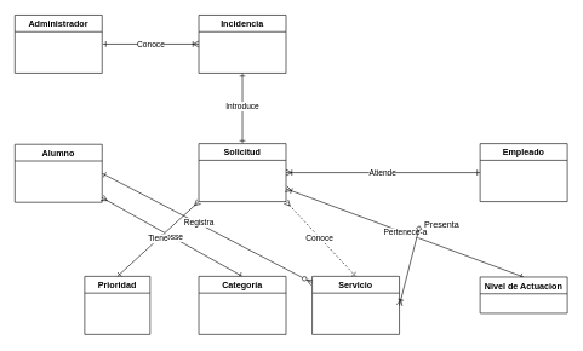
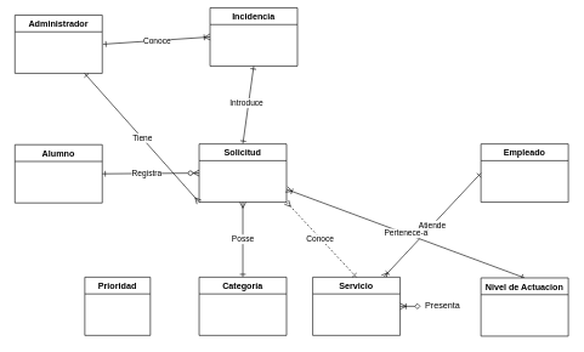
  <mxCell id="0" />
  <mxCell id="1" parent="0" />
  <mxCell id="2" value="Conoce" style="edgeStyle=none;html=1;entryX=0;entryY=0.5;entryDx=0;entryDy=0;endArrow=ERoneToMany;endFill=0;startArrow=ERone;startFill=0;" edge="1" parent="1" target="6"><mxGeometry relative="1" as="geometry"><mxPoint x="141" y="60" as="sourcePoint" /><mxPoint x="263" y="60" as="targetPoint" /></mxGeometry></mxCell>
  <mxCell id="3" value="Administrador" style="swimlane;" vertex="1" parent="1"><mxGeometry x="20" y="20" width="120" height="80" as="geometry" /></mxCell>
- <mxCell id="4" value="Registra" style="edgeStyle=none;sketch=0;html=1;exitX=1;exitY=0.5;exitDx=0;exitDy=0;startArrow=ERone;startFill=0;endArrow=ERzeroToMany;endFill=0;elbow=vertical;" edge="1" parent="1" source="5" target="9"><mxGeometry x="-0.083" y="1" relative="1" as="geometry"><mxPoint as="offset" /></mxGeometry></mxCell>
+ <mxCell id="4" value="Registra" style="edgeStyle=none;sketch=0;html=1;exitX=1;exitY=0.5;exitDx=0;exitDy=0;entryX=0;entryY=0.5;entryDx=0;entryDy=0;startArrow=ERone;startFill=0;endArrow=ERzeroToMany;endFill=0;elbow=vertical;" edge="1" parent="1" source="5" target="18"><mxGeometry x="-0.083" y="1" relative="1" as="geometry"><mxPoint as="offset" /></mxGeometry></mxCell>
  <mxCell id="5" value="Alumno" style="swimlane;" vertex="1" parent="1"><mxGeometry x="20" y="198" width="120" height="80" as="geometry" /></mxCell>
- <mxCell id="6" value="Incidencia" style="swimlane;startSize=23;" vertex="1" parent="1"><mxGeometry x="273" y="20" width="120" height="80" as="geometry" /></mxCell>
- <mxCell id="7" value="Atiende" style="edgeStyle=none;html=1;exitX=0;exitY=0.5;exitDx=0;exitDy=0;endArrow=ERoneToMany;endFill=0;startArrow=ERone;startFill=0;entryX=1;entryY=0.5;entryDx=0;entryDy=0;" edge="1" parent="1" source="8" target="18"><mxGeometry relative="1" as="geometry"><mxPoint x="461" y="237" as="targetPoint" /></mxGeometry></mxCell>
+ <mxCell id="6" value="Incidencia" style="swimlane;startSize=23;" vertex="1" parent="1"><mxGeometry x="288" y="10" width="120" height="80" as="geometry" /></mxCell>
+ <mxCell id="7" value="Atiende" style="edgeStyle=none;html=1;exitX=0;exitY=0.5;exitDx=0;exitDy=0;endArrow=ERoneToMany;endFill=0;startArrow=ERone;startFill=0;" edge="1" parent="1" source="8" target="9"><mxGeometry relative="1" as="geometry"><mxPoint x="461" y="237" as="targetPoint" /></mxGeometry></mxCell>
  <mxCell id="8" value="Empleado" style="swimlane;" vertex="1" parent="1"><mxGeometry x="660" y="197" width="120" height="80" as="geometry" /></mxCell>
  <mxCell id="9" value="Servicio" style="swimlane;startSize=23;" vertex="1" parent="1"><mxGeometry x="429" y="380" width="120" height="80" as="geometry" /></mxCell>
- <mxCell id="10" value="Posse" style="edgeStyle=none;html=1;exitX=0.5;exitY=0;exitDx=0;exitDy=0;endArrow=ERmany;endFill=0;startArrow=ERone;startFill=0;" edge="1" parent="1" source="11" target="5"><mxGeometry relative="1" as="geometry" /></mxCell>
+ <mxCell id="10" value="Posse" style="edgeStyle=none;html=1;exitX=0.5;exitY=0;exitDx=0;exitDy=0;entryX=0.5;entryY=1;entryDx=0;entryDy=0;endArrow=ERmany;endFill=0;startArrow=ERone;startFill=0;" edge="1" parent="1" source="11" target="18"><mxGeometry relative="1" as="geometry" /></mxCell>
  <mxCell id="11" value="Categoría" style="swimlane;startSize=23;" vertex="1" parent="1"><mxGeometry x="273" y="380" width="120" height="80" as="geometry" /></mxCell>
  <mxCell id="12" value="Prioridad" style="swimlane;startSize=23;" vertex="1" parent="1"><mxGeometry x="116" y="380" width="90" height="80" as="geometry" /></mxCell>
- <mxCell id="13" value="Tiene" style="edgeStyle=none;html=1;exitX=0;exitY=1;exitDx=0;exitDy=0;entryX=0.5;entryY=0;entryDx=0;entryDy=0;endArrow=ERone;endFill=0;startArrow=ERmany;startFill=0;" edge="1" parent="1" source="18" target="12"><mxGeometry relative="1" as="geometry" /></mxCell>
+ <mxCell id="13" value="Tiene" style="edgeStyle=none;html=1;exitX=0;exitY=1;exitDx=0;exitDy=0;endArrow=ERone;endFill=0;startArrow=ERmany;startFill=0;" edge="1" parent="1" source="18" target="3"><mxGeometry relative="1" as="geometry" /></mxCell>
  <mxCell id="14" style="edgeStyle=none;html=1;exitX=1;exitY=1;exitDx=0;exitDy=0;entryX=0.5;entryY=0;entryDx=0;entryDy=0;endArrow=ERone;endFill=0;startArrow=ERmany;startFill=0;dashed=1;" edge="1" parent="1" source="18" target="9"><mxGeometry relative="1" as="geometry" /></mxCell>
  <mxCell id="15" value="Conoce" style="edgeLabel;html=1;align=center;verticalAlign=middle;resizable=0;points=[];" vertex="1" connectable="0" parent="14"><mxGeometry x="-0.204" y="-3" relative="1" as="geometry"><mxPoint x="10" y="7" as="offset" /></mxGeometry></mxCell>
  <mxCell id="16" style="edgeStyle=none;html=1;exitX=0.5;exitY=0;exitDx=0;exitDy=0;entryX=0.5;entryY=1;entryDx=0;entryDy=0;endArrow=ERone;endFill=0;startArrow=ERone;startFill=0;" edge="1" parent="1" source="18" target="6"><mxGeometry relative="1" as="geometry" /></mxCell>
  <mxCell id="17" value="Introduce" style="edgeLabel;html=1;align=center;verticalAlign=middle;resizable=0;points=[];" vertex="1" connectable="0" parent="16"><mxGeometry x="-0.229" y="-3" relative="1" as="geometry"><mxPoint x="-4" y="-15" as="offset" /></mxGeometry></mxCell>
  <mxCell id="18" value="Solicitud" style="swimlane;startSize=23;" vertex="1" parent="1"><mxGeometry x="273" y="197" width="120" height="80" as="geometry" /></mxCell>
  <mxCell id="19" value="Pertenece-a" style="edgeStyle=none;sketch=0;html=1;exitX=0.5;exitY=0;exitDx=0;exitDy=0;startArrow=ERone;startFill=0;endArrow=ERoneToMany;endFill=0;elbow=vertical;" edge="1" parent="1" source="20" target="18"><mxGeometry relative="1" as="geometry" /></mxCell>
- <mxCell id="20" value="Nivel de Actuacion" style="swimlane;startSize=23;" vertex="1" parent="1"><mxGeometry x="660" y="381" width="120" height="50" as="geometry" /></mxCell>
- <mxCell id="21" value="Presenta" style="text;html=1;align=center;verticalAlign=middle;resizable=0;points=[];autosize=1;strokeColor=none;fillColor=none;" vertex="1" parent="1"><mxGeometry x="577" y="300" width="60" height="20" as="geometry" /></mxCell>
+ <mxCell id="20" value="Nivel de Actuacion" style="swimlane;startSize=23;" vertex="1" parent="1"><mxGeometry x="660" y="381" width="120" height="80" as="geometry" /></mxCell>
+ <mxCell id="21" value="Presenta" style="text;html=1;align=center;verticalAlign=middle;resizable=0;points=[];autosize=1;strokeColor=none;fillColor=none;" vertex="1" parent="1"><mxGeometry x="577" y="410" width="60" height="20" as="geometry" /></mxCell>
  <mxCell id="22" value="" style="html=1;exitX=1;exitY=0.5;exitDx=0;exitDy=0;entryX=0;entryY=0.5;entryDx=0;entryDy=0;endArrow=diamond;endFill=0;startArrow=ERoneToMany;startFill=0;" edge="1" parent="1" source="9" target="21"><mxGeometry relative="1" as="geometry"><mxPoint x="549" y="420" as="sourcePoint" /><mxPoint x="667" y="421" as="targetPoint" /></mxGeometry></mxCell>
